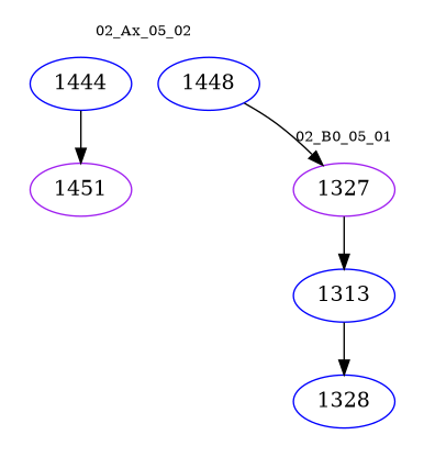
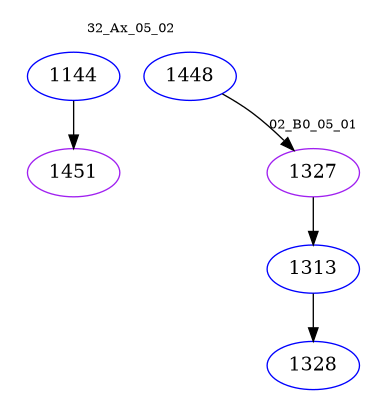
  digraph {
    node [color=blue]
    edge [color=black]
    n1 [label=1448]
-   n2 [label=1444]
+   n2 [label=1144]
    n3 [color=purple label=1451]
    n4 [color=purple label=1327]
    n5 [label=1313]
    n6 [label=1328]
    subgraph cluster_1 {
      color=white
      fontsize=10
-     label="02_Ax_05_02"
+     label="32_Ax_05_02"
      n1
      n2
      n3
    }
    subgraph cluster_2 {
      color=white
      fontsize=10
      label="02_B0_05_01"
      n4
      n5
      n6
    }
    n1 -> n4
    n2 -> n3
    n4 -> n5
    n5 -> n6
  }
